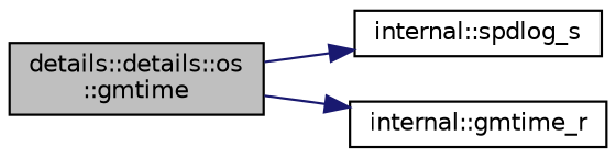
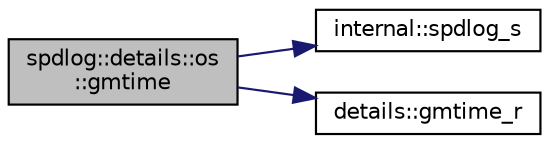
  digraph {
    rankdir=LR
    node [color=black fillcolor=white fontname=Helvetica fontsize=10 shape=record style=filled]
    edge [color=midnightblue fontname=Helvetica fontsize=10 labelfontname=Helvetica labelfontsize=10 style=solid]
-   n1 [fillcolor=grey75 fontcolor=black height=0.2 label="details::details::os\l::gmtime" width=0.4]
+   n1 [fillcolor=grey75 fontcolor=black height=0.2 label="spdlog::details::os\l::gmtime" width=0.4]
    n2 [height=0.2 label="internal::spdlog_s" width=0.4]
-   n3 [height=0.2 label="internal::gmtime_r" width=0.4]
+   n3 [height=0.2 label="details::gmtime_r" width=0.4]
    n1 -> n2
    n1 -> n3
  }
